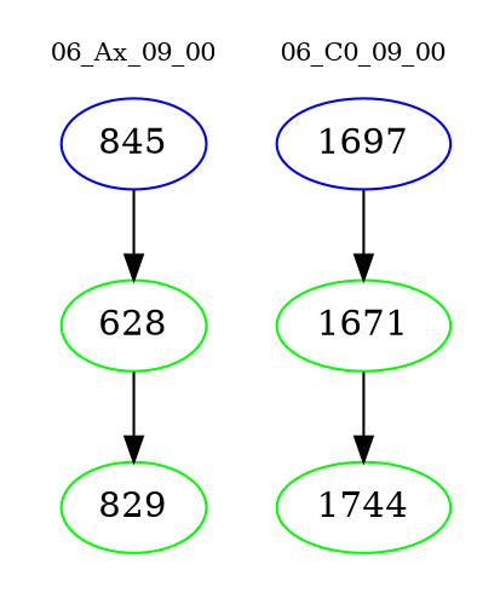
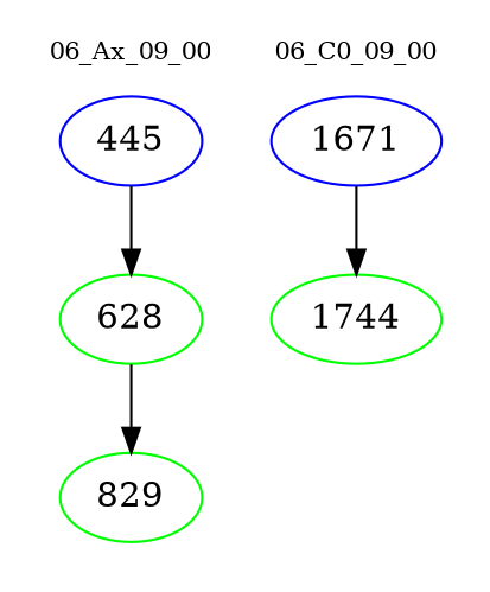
  digraph {
    node [color=green]
    edge [color=black]
-   n1 [color=blue label=845]
+   n1 [color=blue label=445]
    n2 [label=628]
    n3 [label=829]
-   n4 [color=blue label=1697]
-   n5 [label=1671]
+   n5 [color=blue label=1671]
    n6 [label=1744]
    subgraph cluster_1 {
      color=white
      fontsize=10
      label="06_Ax_09_00"
      n1
      n2
      n3
    }
    subgraph cluster_2 {
      color=white
      fontsize=10
      label="06_C0_09_00"
-     n4
      n5
      n6
    }
    n1 -> n2
    n2 -> n3
-   n4 -> n5
    n5 -> n6
  }
